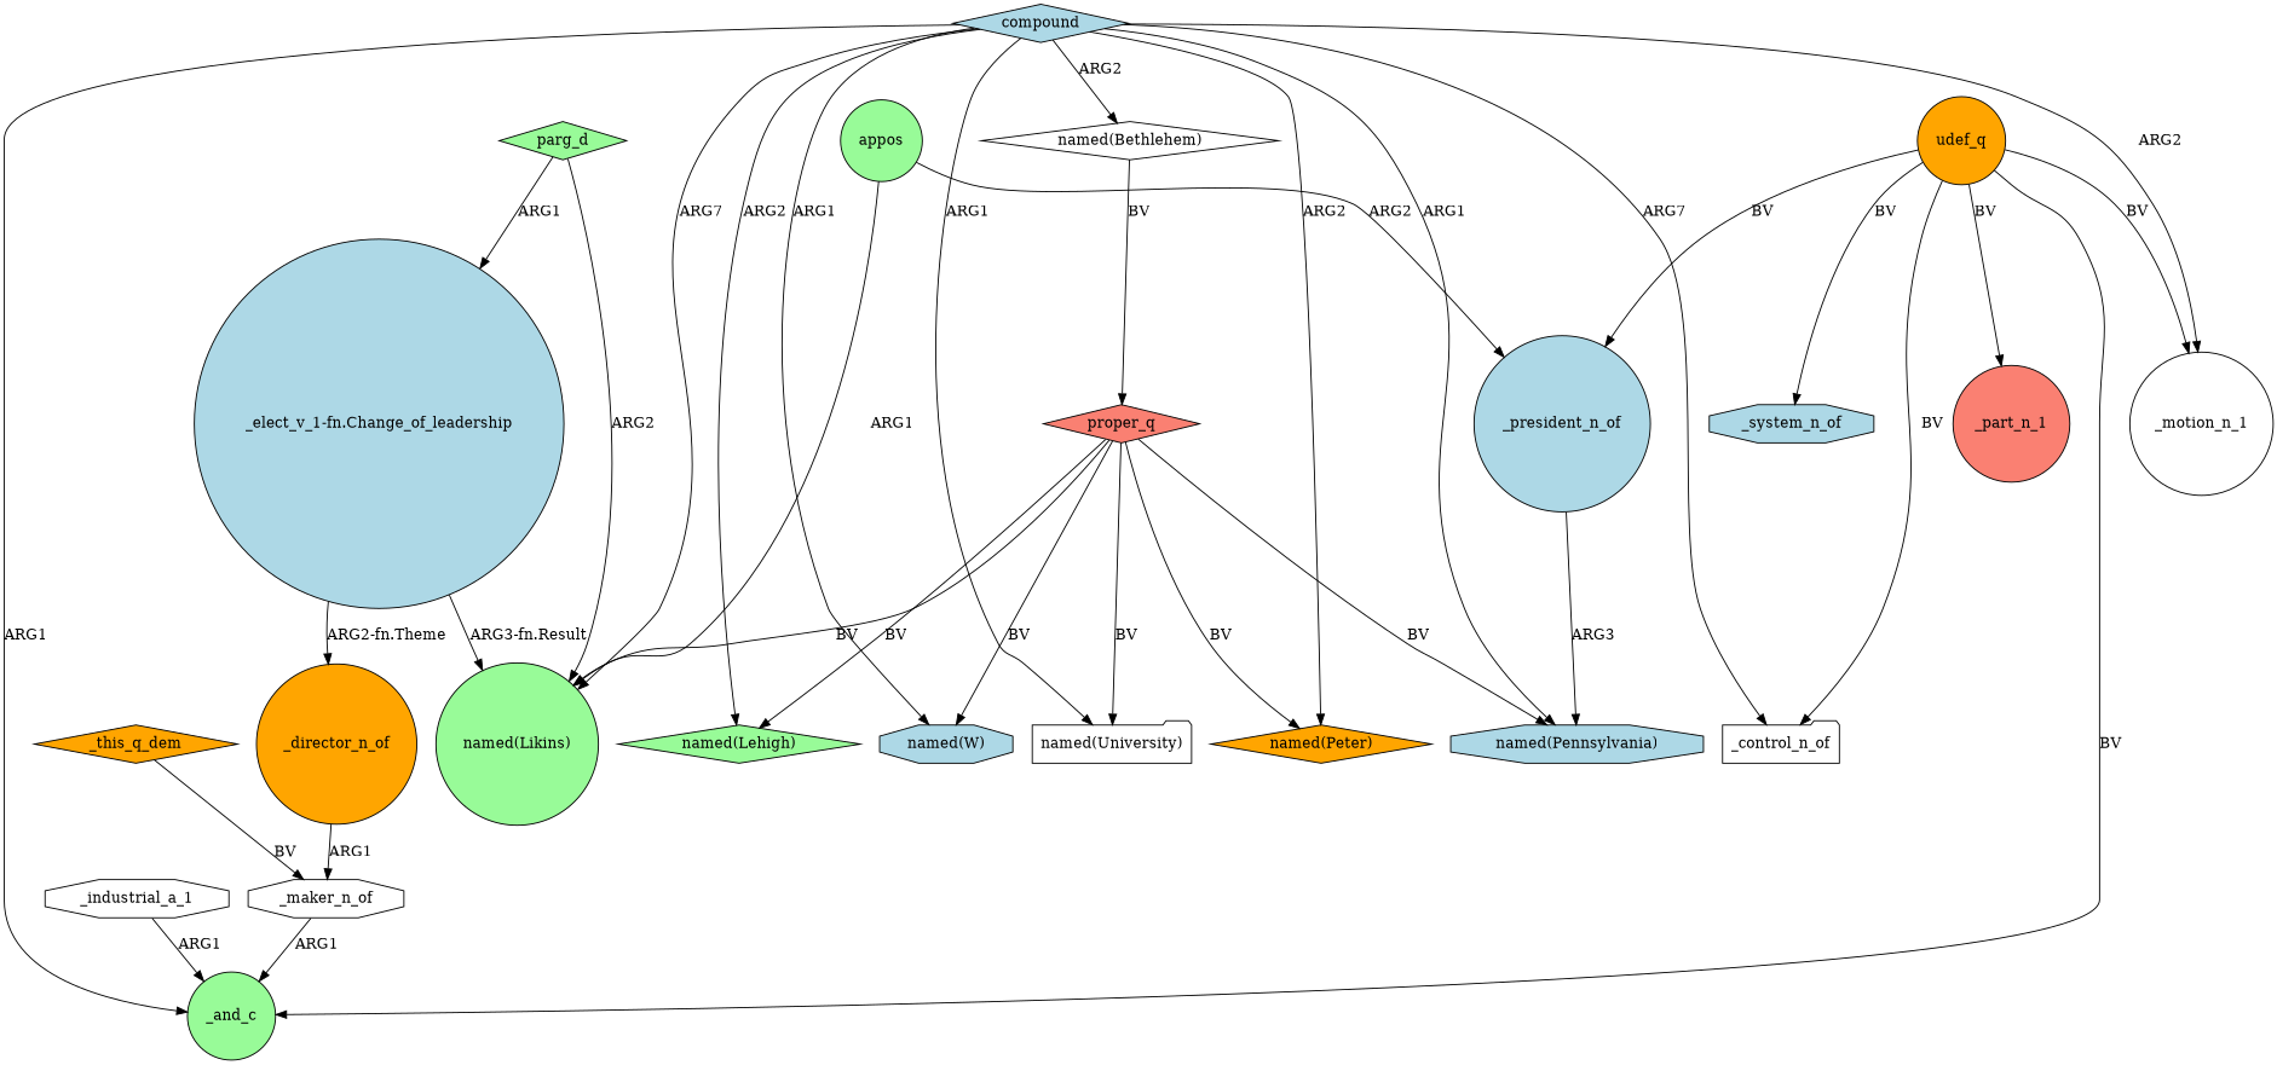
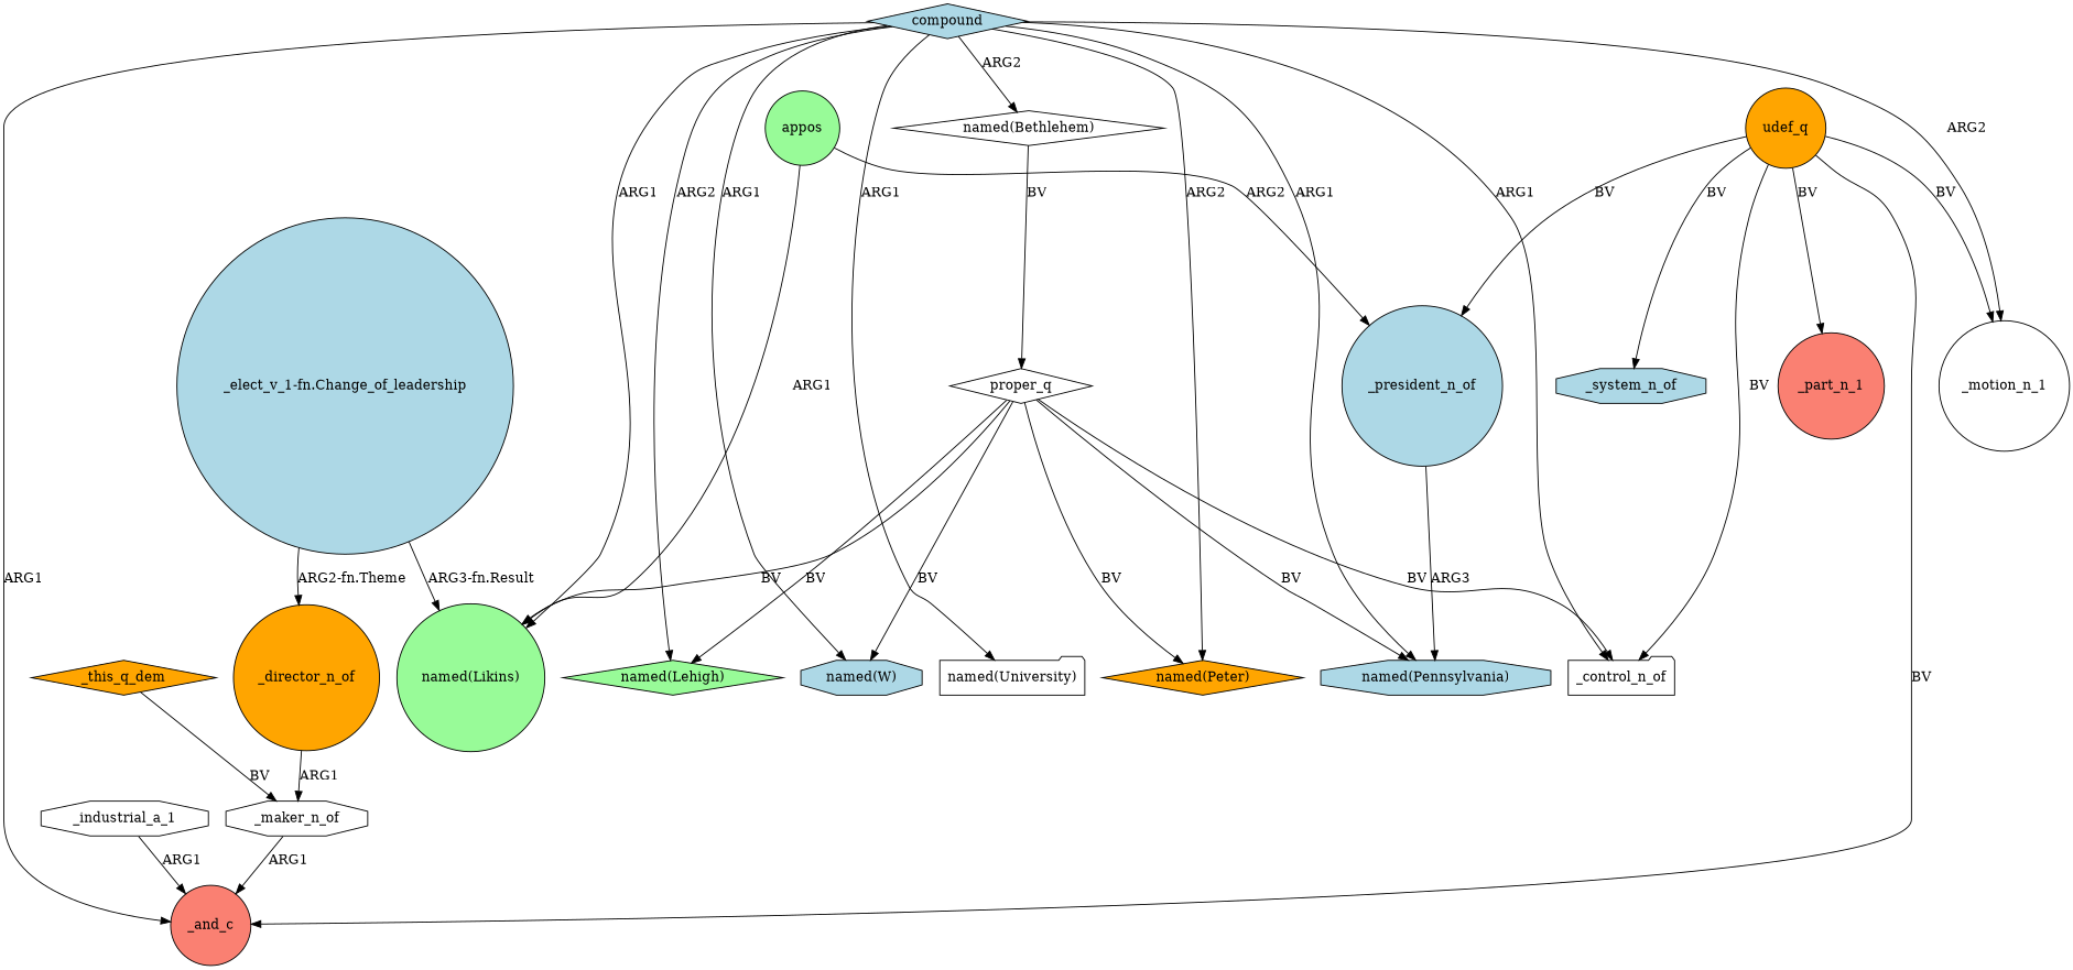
  digraph {
    node [fillcolor=white shape=circle style=filled]
    _maker_n_of [shape=octagon]
-   _and_c [fillcolor=palegreen]
+   _and_c [fillcolor=salmon]
    _industrial_a_1 [shape=octagon]
-   proper_q [fillcolor=salmon shape=diamond]
+   proper_q [shape=diamond]
    "named(W)" [fillcolor=lightblue shape=octagon]
    "named(University)" [shape=folder]
    "named(Lehigh)" [fillcolor=palegreen shape=diamond]
    "named(Pennsylvania)" [fillcolor=lightblue shape=octagon]
    "named(Likins)" [fillcolor=palegreen]
    "named(Peter)" [fillcolor=orange shape=diamond]
    "named(Bethlehem)" [shape=diamond]
    compound [fillcolor=lightblue shape=diamond]
    _control_n_of [shape=folder]
    _motion_n_1
    udef_q [fillcolor=orange]
    _president_n_of [fillcolor=lightblue]
    _system_n_of [fillcolor=lightblue shape=octagon]
    _part_n_1 [fillcolor=salmon]
    _director_n_of [fillcolor=orange]
-   parg_d [fillcolor=palegreen shape=diamond]
    "_elect_v_1-fn.Change_of_leadership" [fillcolor=lightblue]
    appos [fillcolor=palegreen]
    _this_q_dem [fillcolor=orange shape=diamond]
    _maker_n_of -> _and_c [label=ARG1]
    _industrial_a_1 -> _and_c [label=ARG1]
    proper_q -> "named(W)" [label=BV]
-   proper_q -> "named(University)" [label=BV]
+   proper_q -> _control_n_of [label=BV]
    proper_q -> "named(Lehigh)" [label=BV]
    proper_q -> "named(Pennsylvania)" [label=BV]
    proper_q -> "named(Likins)" [label=BV]
    proper_q -> "named(Peter)" [label=BV]
    "named(Bethlehem)" -> proper_q [label=BV]
    compound -> _and_c [label=ARG1]
    compound -> "named(W)" [label=ARG1]
    compound -> "named(University)" [label=ARG1]
    compound -> "named(Lehigh)" [label=ARG2]
    compound -> "named(Pennsylvania)" [label=ARG1]
-   compound -> "named(Likins)" [label=ARG7]
+   compound -> "named(Likins)" [label=ARG1]
    compound -> "named(Peter)" [label=ARG2]
    compound -> "named(Bethlehem)" [label=ARG2]
-   compound -> _control_n_of [label=ARG7]
+   compound -> _control_n_of [label=ARG1]
    compound -> _motion_n_1 [label=ARG2]
    udef_q -> _and_c [label=BV]
    udef_q -> _control_n_of [label=BV]
    udef_q -> _motion_n_1 [label=BV]
    udef_q -> _president_n_of [label=BV]
    udef_q -> _system_n_of [label=BV]
    udef_q -> _part_n_1 [label=BV]
    _president_n_of -> "named(Pennsylvania)" [label=ARG3]
    _director_n_of -> _maker_n_of [label=ARG1]
-   parg_d -> "named(Likins)" [label=ARG2]
-   parg_d -> "_elect_v_1-fn.Change_of_leadership" [label=ARG1]
    "_elect_v_1-fn.Change_of_leadership" -> "named(Likins)" [label="ARG3-fn.Result"]
    "_elect_v_1-fn.Change_of_leadership" -> _director_n_of [label="ARG2-fn.Theme"]
    appos -> "named(Likins)" [label=ARG1]
    appos -> _president_n_of [label=ARG2]
    _this_q_dem -> _maker_n_of [label=BV]
  }
